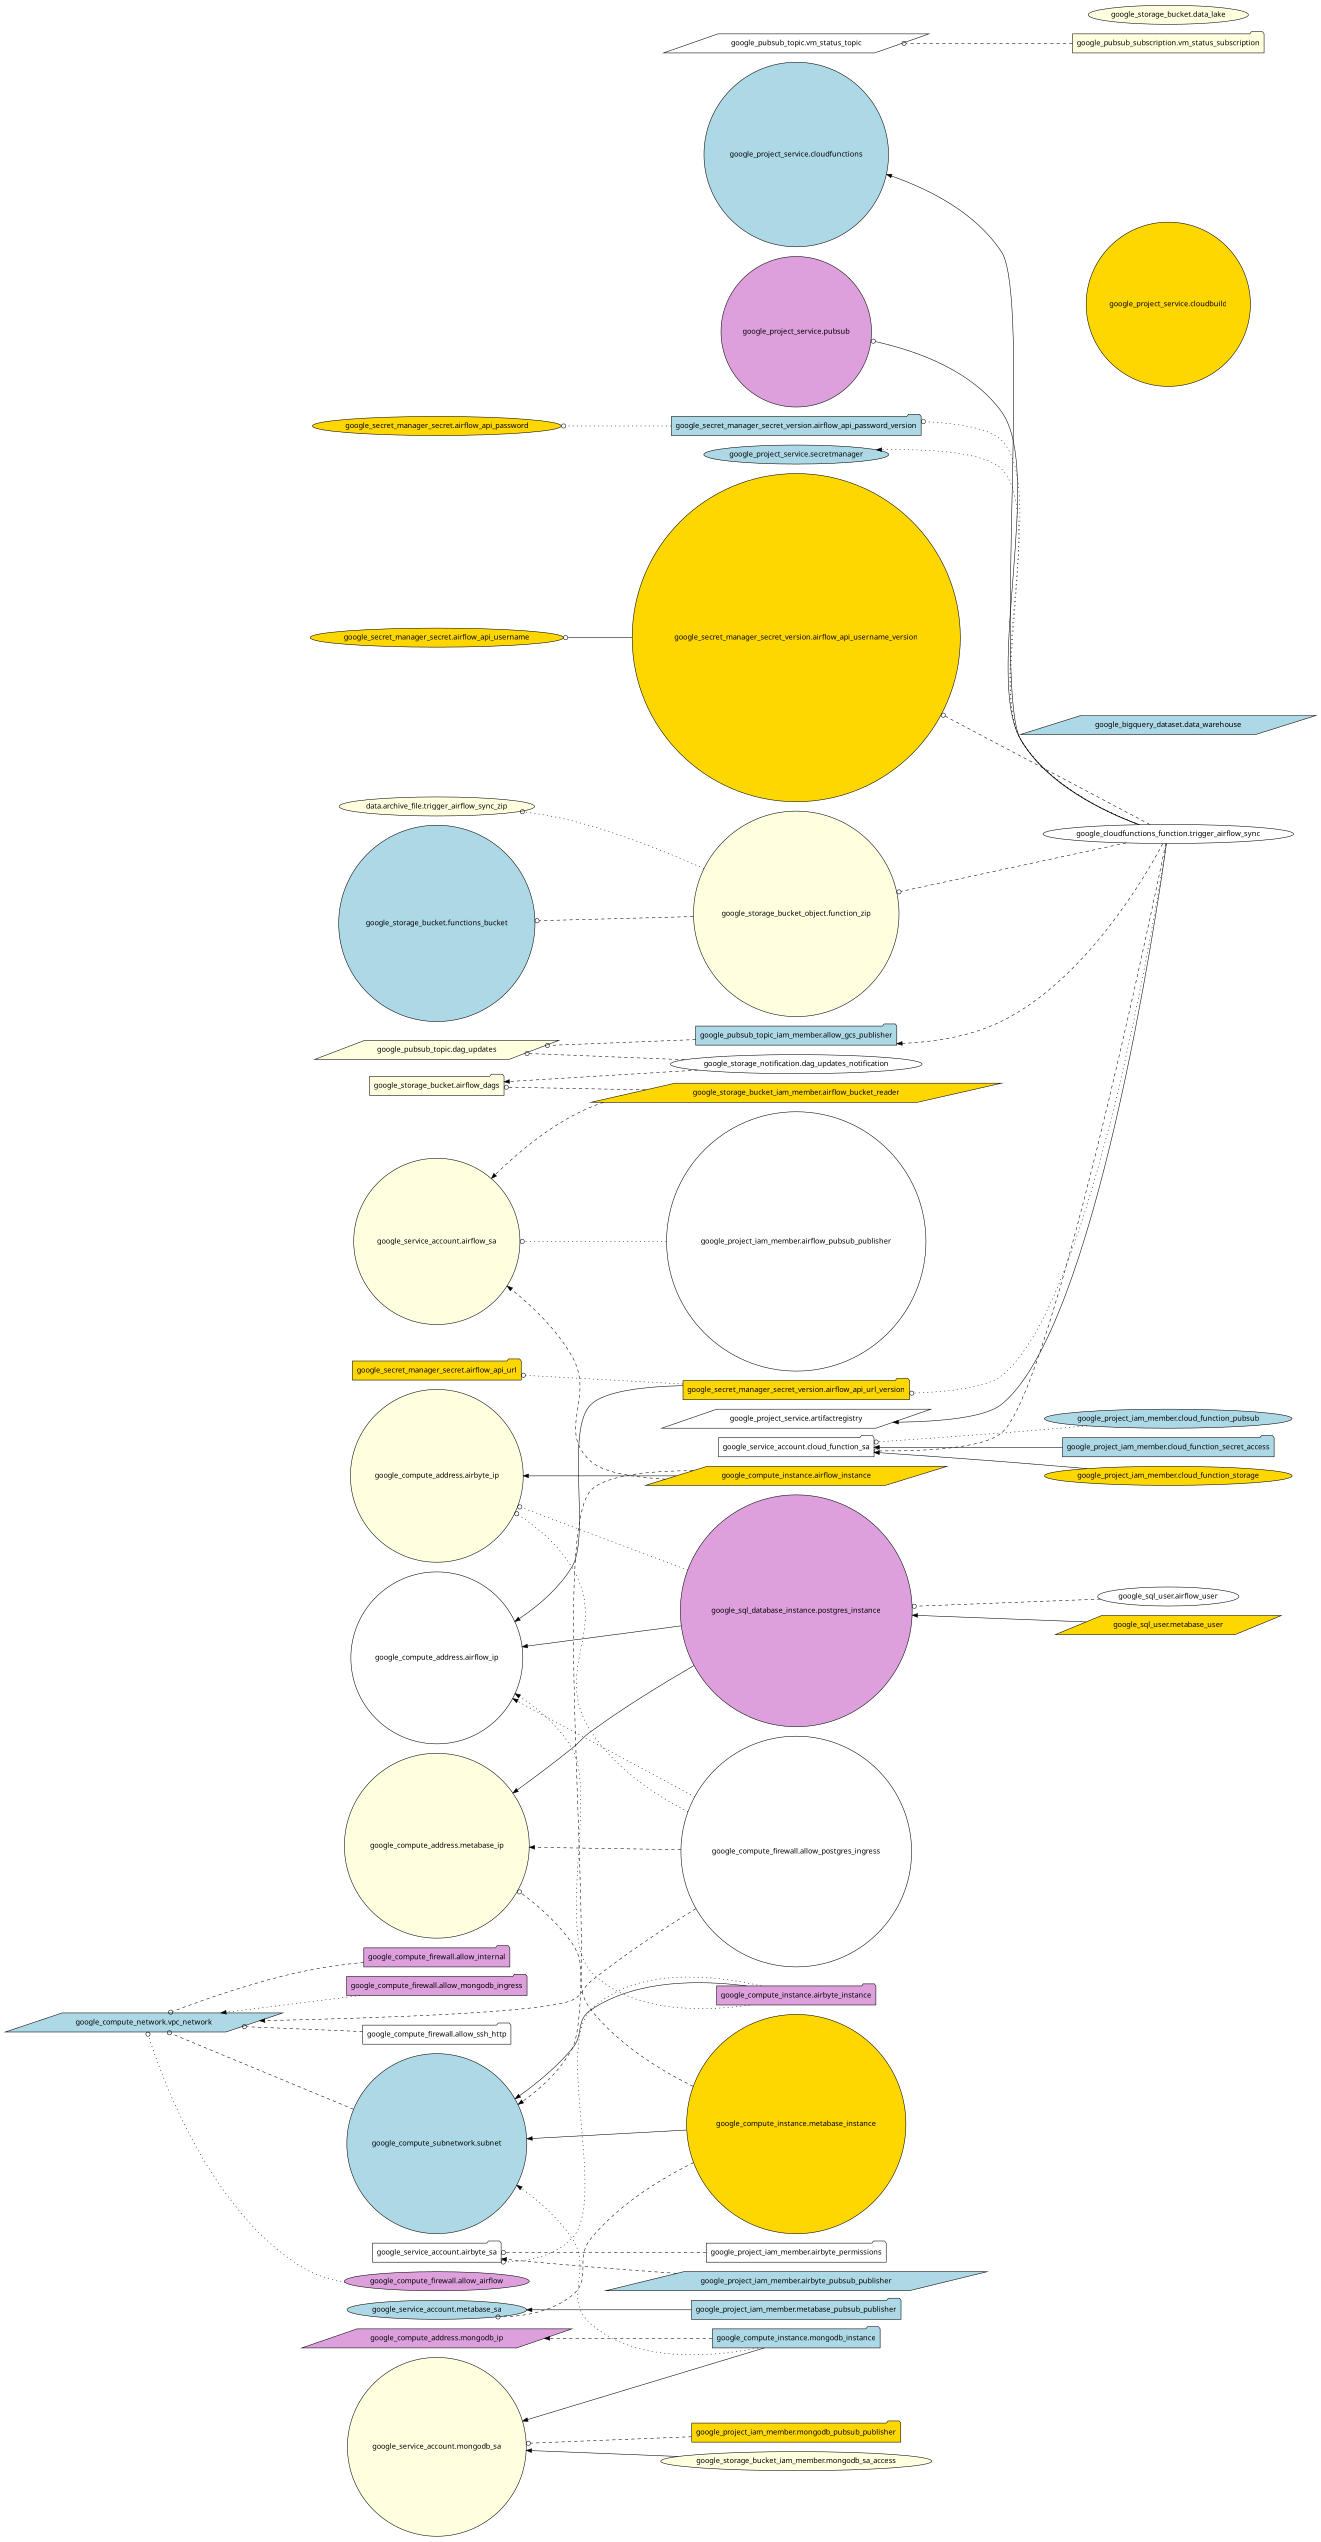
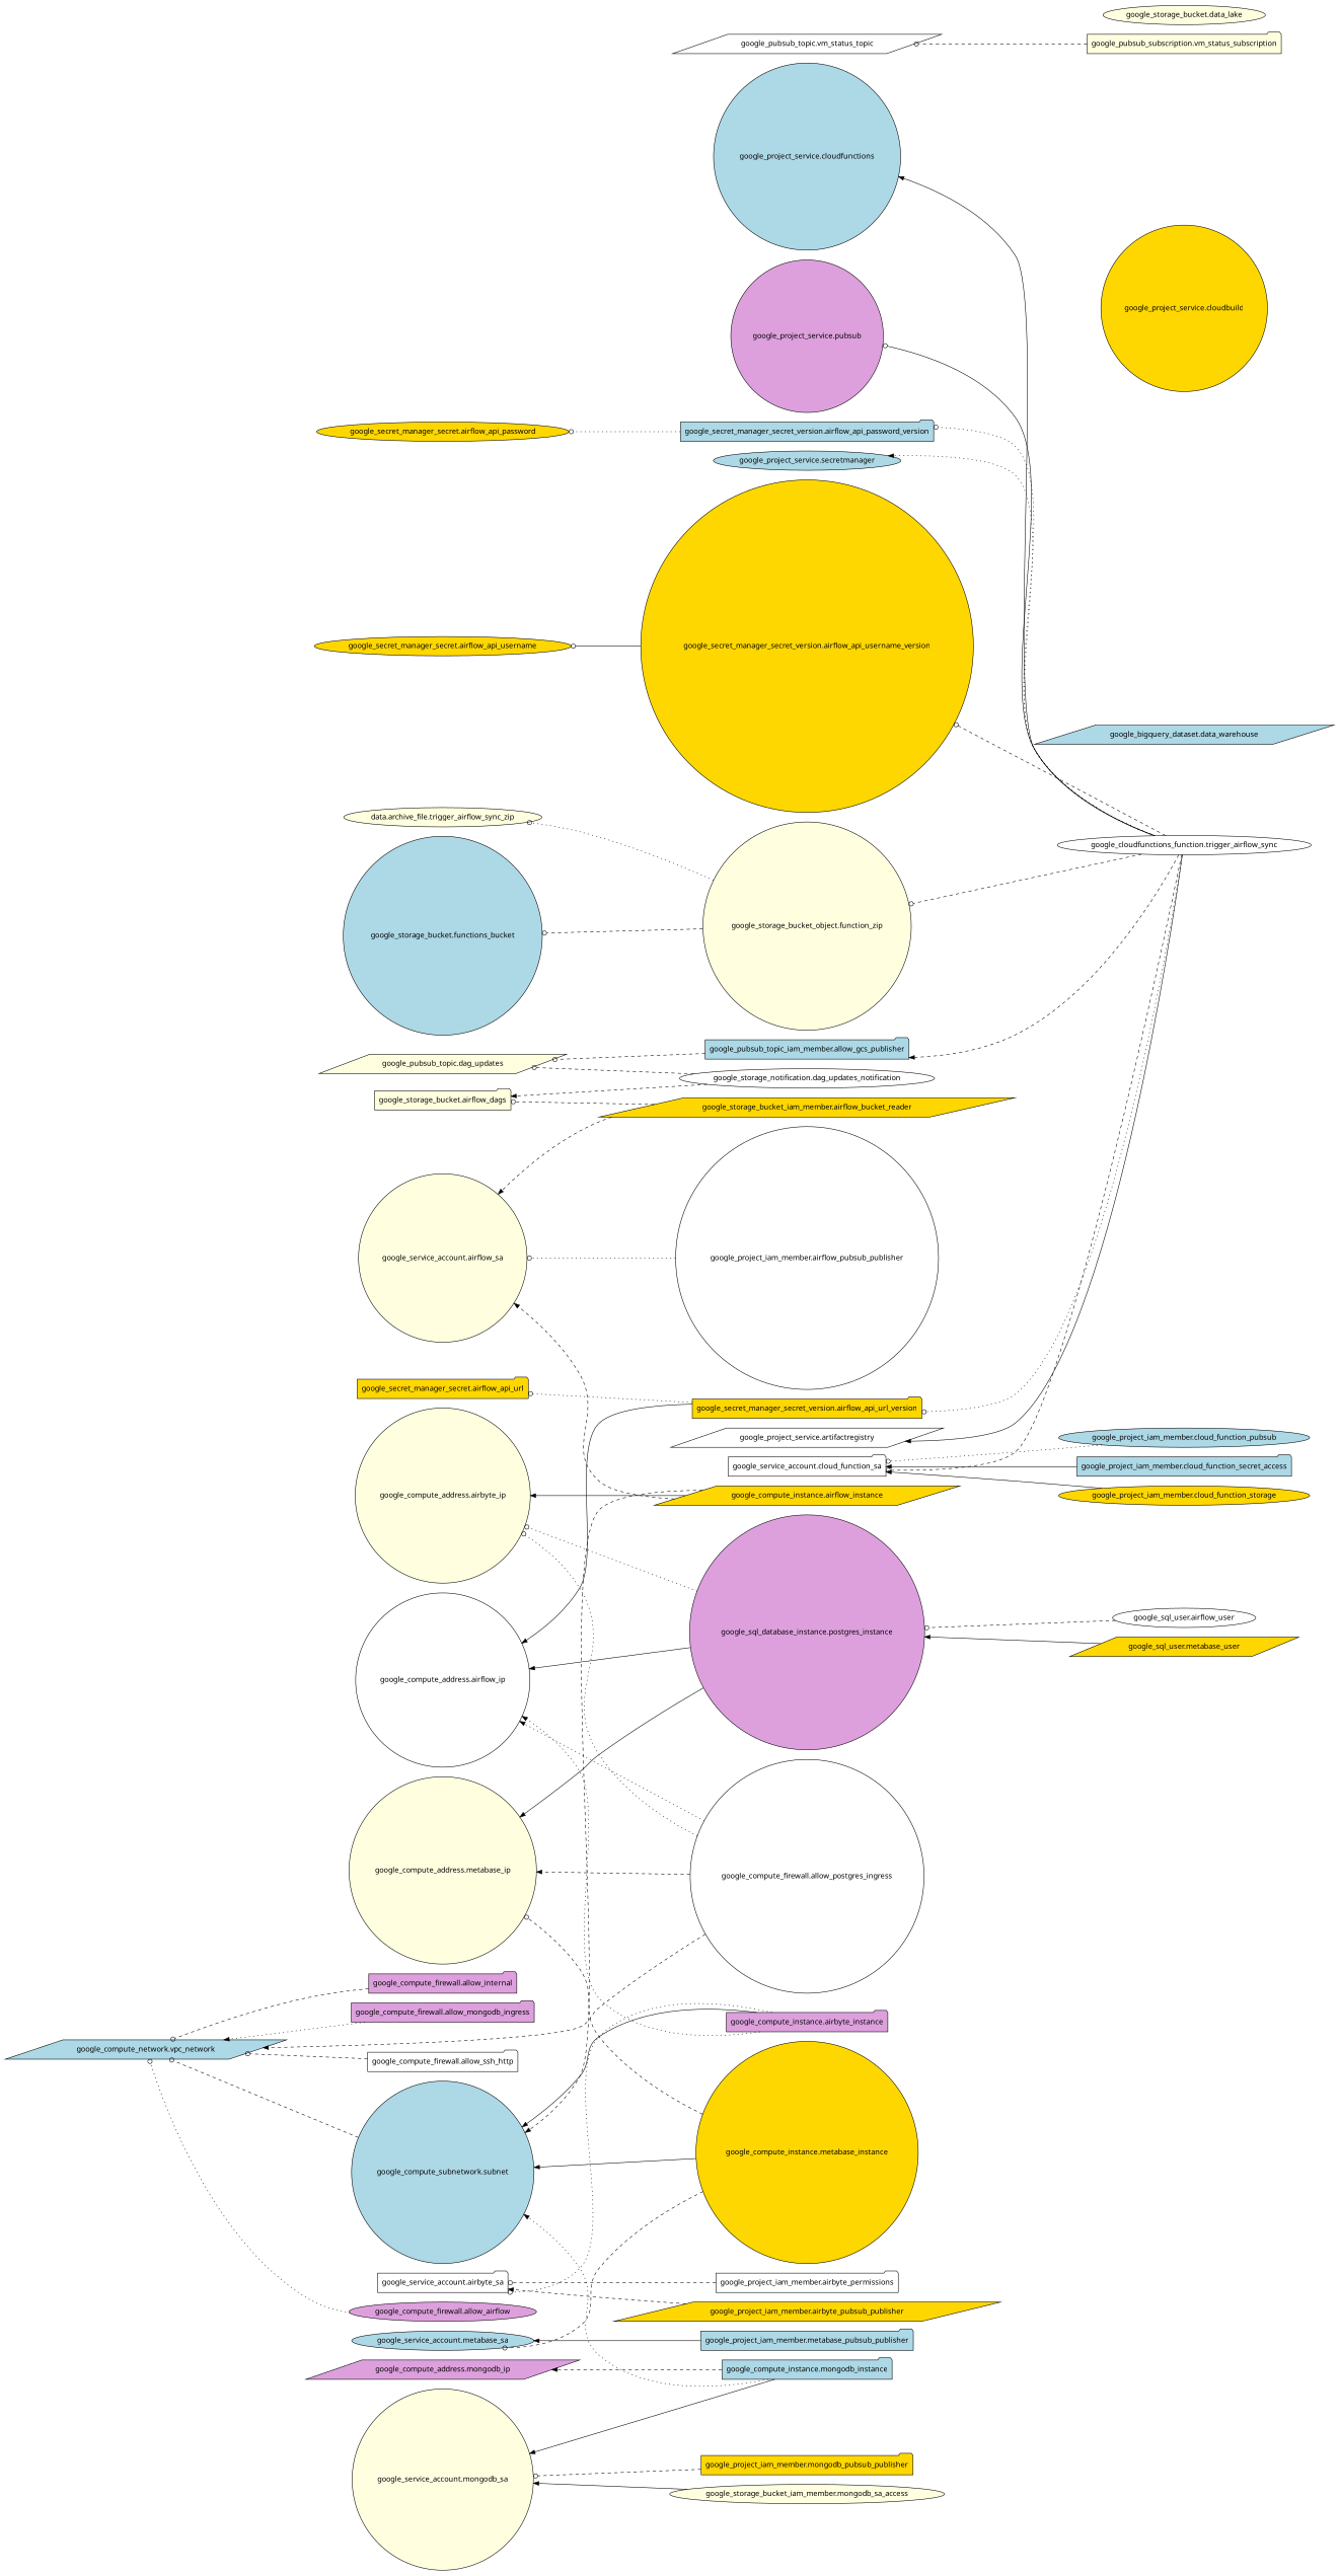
  digraph {
    rankdir=RL
    node [fillcolor=lightblue fontname="sans-serif" shape=folder style=filled]
    edge [arrowhead=odot style=dashed]
    n1 [fillcolor=lightyellow label="data.archive_file.trigger_airflow_sync_zip" shape=ellipse]
    n2 [label="google_bigquery_dataset.data_warehouse" shape=parallelogram]
    n3 [fillcolor=white label="google_cloudfunctions_function.trigger_airflow_sync" shape=ellipse]
    n4 [fillcolor=white label="google_project_service.artifactregistry" shape=parallelogram]
    n5 [label="google_project_service.cloudfunctions" shape=circle]
    n6 [fillcolor=plum label="google_project_service.pubsub" shape=circle]
    n7 [label="google_project_service.secretmanager" shape=ellipse]
    n8 [label="google_pubsub_topic_iam_member.allow_gcs_publisher"]
    n9 [label="google_secret_manager_secret_version.airflow_api_password_version"]
    n10 [fillcolor=gold label="google_secret_manager_secret_version.airflow_api_url_version"]
    n11 [fillcolor=gold label="google_secret_manager_secret_version.airflow_api_username_version" shape=circle]
    n12 [fillcolor=white label="google_service_account.cloud_function_sa"]
    n13 [fillcolor=lightyellow label="google_storage_bucket_object.function_zip" shape=circle]
    n14 [fillcolor=lightyellow label="google_pubsub_topic.dag_updates" shape=parallelogram]
    n15 [fillcolor=gold label="google_secret_manager_secret.airflow_api_password" shape=ellipse]
    n16 [fillcolor=white label="google_compute_address.airflow_ip" shape=circle]
    n17 [fillcolor=gold label="google_secret_manager_secret.airflow_api_url"]
    n18 [fillcolor=gold label="google_secret_manager_secret.airflow_api_username" shape=ellipse]
    n19 [label="google_storage_bucket.functions_bucket" shape=circle]
    n20 [fillcolor=lightyellow label="google_compute_address.airbyte_ip" shape=circle]
    n21 [fillcolor=lightyellow label="google_compute_address.metabase_ip" shape=circle]
    n22 [fillcolor=plum label="google_compute_address.mongodb_ip" shape=parallelogram]
    n23 [fillcolor=plum label="google_compute_firewall.allow_airflow" shape=ellipse]
    n24 [label="google_compute_network.vpc_network" shape=parallelogram]
    n25 [fillcolor=plum label="google_compute_firewall.allow_internal"]
    n26 [fillcolor=plum label="google_compute_firewall.allow_mongodb_ingress"]
    n27 [fillcolor=white label="google_compute_firewall.allow_postgres_ingress" shape=circle]
    n28 [fillcolor=white label="google_compute_firewall.allow_ssh_http"]
    n29 [fillcolor=plum label="google_compute_instance.airbyte_instance"]
    n30 [label="google_compute_subnetwork.subnet" shape=circle]
    n31 [fillcolor=white label="google_service_account.airbyte_sa"]
    n32 [fillcolor=gold label="google_compute_instance.airflow_instance" shape=parallelogram]
    n33 [fillcolor=lightyellow label="google_service_account.airflow_sa" shape=circle]
    n34 [fillcolor=gold label="google_compute_instance.metabase_instance" shape=circle]
    n35 [label="google_service_account.metabase_sa" shape=ellipse]
    n36 [label="google_compute_instance.mongodb_instance"]
    n37 [fillcolor=lightyellow label="google_service_account.mongodb_sa" shape=circle]
    n38 [fillcolor=white label="google_project_iam_member.airbyte_permissions"]
-   n39 [label="google_project_iam_member.airbyte_pubsub_publisher" shape=parallelogram]
+   n39 [fillcolor=gold label="google_project_iam_member.airbyte_pubsub_publisher" shape=parallelogram]
    n40 [fillcolor=white label="google_project_iam_member.airflow_pubsub_publisher" shape=circle]
    n41 [label="google_project_iam_member.cloud_function_pubsub" shape=ellipse]
    n42 [label="google_project_iam_member.cloud_function_secret_access"]
    n43 [fillcolor=gold label="google_project_iam_member.cloud_function_storage" shape=ellipse]
    n44 [label="google_project_iam_member.metabase_pubsub_publisher"]
    n45 [fillcolor=gold label="google_project_iam_member.mongodb_pubsub_publisher"]
    n46 [fillcolor=gold label="google_project_service.cloudbuild" shape=circle]
    n47 [fillcolor=lightyellow label="google_pubsub_subscription.vm_status_subscription"]
    n48 [fillcolor=white label="google_pubsub_topic.vm_status_topic" shape=parallelogram]
    n49 [fillcolor=plum label="google_sql_database_instance.postgres_instance" shape=circle]
    n50 [fillcolor=white label="google_sql_user.airflow_user" shape=ellipse]
    n51 [fillcolor=gold label="google_sql_user.metabase_user" shape=parallelogram]
    n52 [fillcolor=lightyellow label="google_storage_bucket.airflow_dags"]
    n53 [fillcolor=lightyellow label="google_storage_bucket.data_lake" shape=ellipse]
    n54 [fillcolor=gold label="google_storage_bucket_iam_member.airflow_bucket_reader" shape=parallelogram]
    n55 [fillcolor=lightyellow label="google_storage_bucket_iam_member.mongodb_sa_access" shape=ellipse]
    n56 [fillcolor=white label="google_storage_notification.dag_updates_notification" shape=ellipse]
    n3 -> n4 [arrowhead=normal style=solid]
    n3 -> n5 [arrowhead=normal style=solid]
    n3 -> n6 [style=solid]
    n3 -> n7 [arrowhead=normal style=dotted]
    n3 -> n8 [arrowhead=normal]
    n3 -> n9 [style=dotted]
    n3 -> n10 [style=dotted]
    n3 -> n11
    n3 -> n12
    n3 -> n13
    n8 -> n14
    n9 -> n15 [style=dotted]
    n10 -> n16 [arrowhead=normal style=solid]
    n10 -> n17 [style=dotted]
    n11 -> n18 [style=solid]
    n13 -> n1 [style=dotted]
    n13 -> n19
    n23 -> n24 [style=dotted]
    n25 -> n24
    n26 -> n24 [arrowhead=normal style=dotted]
    n27 -> n16 [arrowhead=normal style=dotted]
    n27 -> n20 [style=dotted]
    n27 -> n21 [arrowhead=normal]
    n27 -> n24 [arrowhead=normal]
    n28 -> n24
    n29 -> n16 [arrowhead=normal style=dotted]
    n29 -> n30 [arrowhead=normal style=solid]
    n29 -> n31 [style=dotted]
    n30 -> n24
    n32 -> n20 [arrowhead=normal style=solid]
    n32 -> n30 [arrowhead=normal]
    n32 -> n33 [arrowhead=normal]
    n34 -> n21
    n34 -> n30 [arrowhead=normal style=solid]
    n34 -> n35
    n36 -> n22 [arrowhead=normal]
    n36 -> n30 [arrowhead=normal style=dotted]
    n36 -> n37 [arrowhead=normal style=solid]
    n38 -> n31
    n39 -> n31 [arrowhead=normal]
    n40 -> n33 [style=dotted]
    n41 -> n12 [style=dotted]
    n42 -> n12 [arrowhead=normal style=solid]
    n43 -> n12 [arrowhead=normal style=solid]
    n44 -> n35 [arrowhead=normal style=solid]
    n45 -> n37
    n47 -> n48
    n49 -> n16 [arrowhead=normal style=solid]
    n49 -> n20 [style=dotted]
    n49 -> n21 [arrowhead=normal style=solid]
    n50 -> n49
    n51 -> n49 [arrowhead=normal style=solid]
    n54 -> n33 [arrowhead=normal]
    n54 -> n52
    n55 -> n37 [arrowhead=normal style=solid]
    n56 -> n14
    n56 -> n52 [arrowhead=normal]
  }
